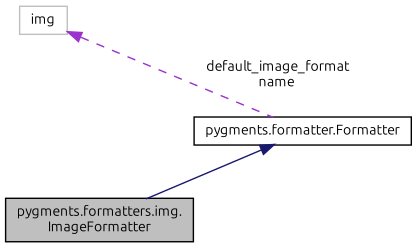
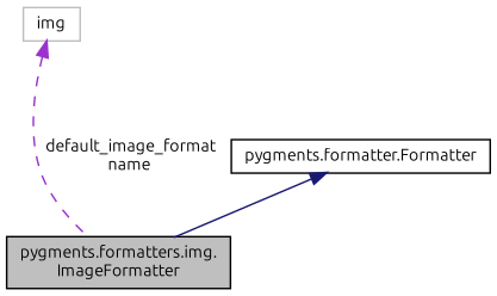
  digraph {
    fontname=Ubuntu
    node [color=black fillcolor=white fontname=Ubuntu fontsize=10 shape=record style=filled]
    edge [dir=back fontname=Ubuntu fontsize=10 labelfontname=Helvetica labelfontsize=10]
    n1 [fillcolor=grey75 fontcolor=black height=0.2 label="pygments.formatters.img.\lImageFormatter" width=0.4]
    n2 [height=0.2 label="pygments.formatter.Formatter" width=0.4]
    n3 [color=grey75 height=0.2 label=img width=0.4]
    n2 -> n1 [color=midnightblue style=solid]
-   n3 -> n2 [color=darkorchid3 label=" default_image_format\nname" style=dashed]
+   n3 -> n1 [color=darkorchid3 label=" default_image_format\nname" style=dashed]
  }
